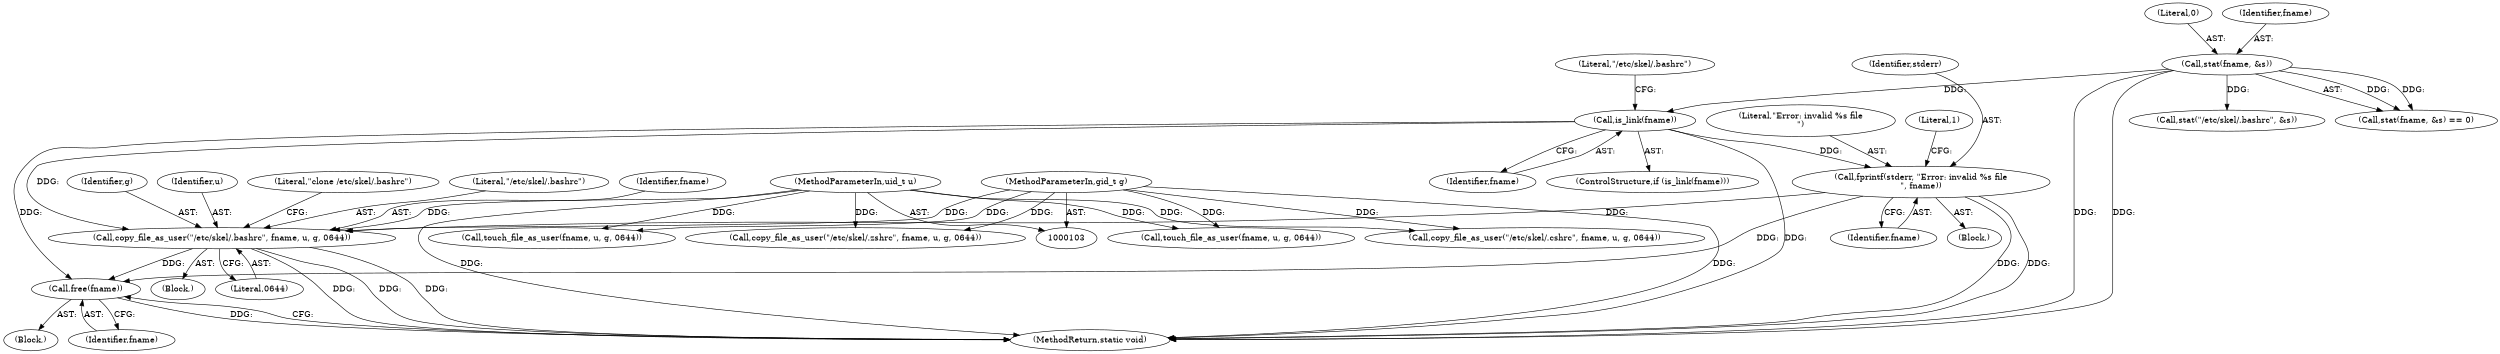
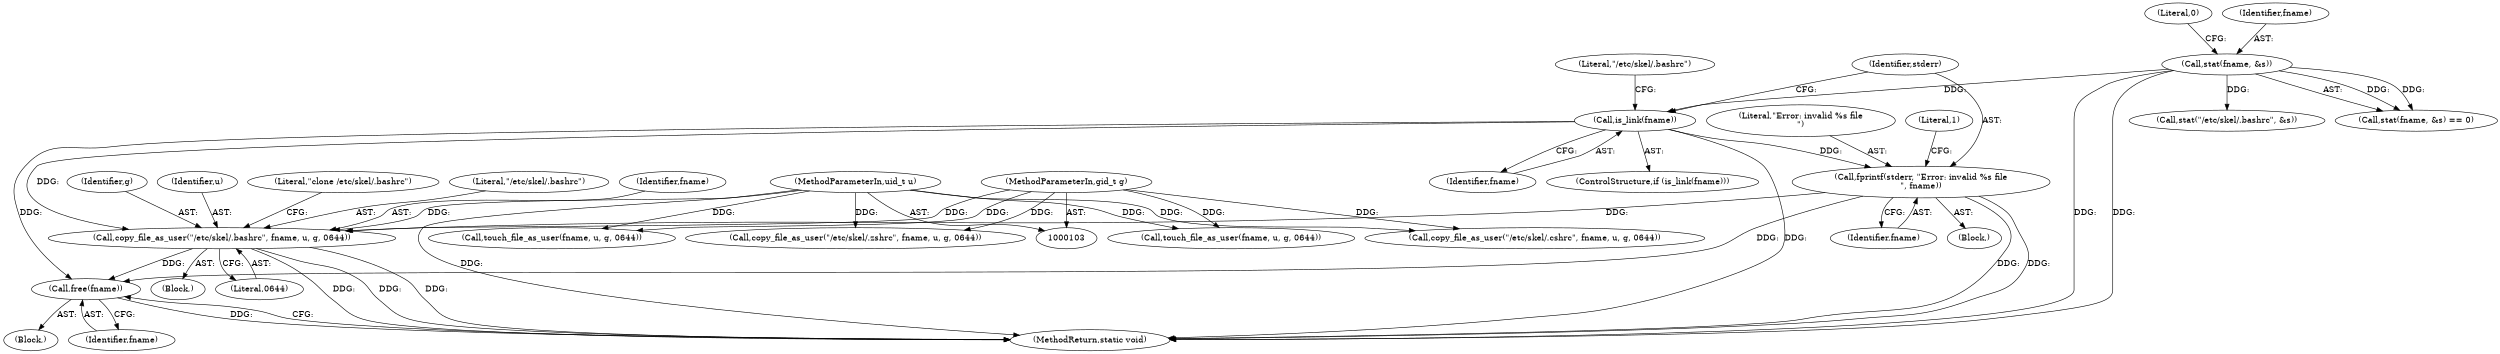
  digraph {
    n1 [label="(Call,free(fname))"]
    n2 [label="(Identifier,fname)"]
    n3 [label="(MethodReturn,static void)"]
    n4 [label="(Block,)"]
    n5 [label="(Call,is_link(fname))"]
    n6 [label="(Call,fprintf(stderr, \"Error: invalid %s file\n\", fname))"]
    n7 [label="(Call,copy_file_as_user(\"/etc/skel/.bashrc\", fname, u, g, 0644))"]
    n8 [label="(Identifier,fname)"]
    n9 [label="(ControlStructure,if (is_link(fname)))"]
    n10 [label="(Identifier,fname)"]
    n11 [label="(Block,)"]
    n12 [label="(Block,)"]
    n13 [label="(Literal,0644)"]
    n14 [label="(Call,stat(fname, &s))"]
    n15 [label="(Call,stat(\"/etc/skel/.bashrc\", &s))"]
    n16 [label="(Call,stat(fname, &s) == 0)"]
    n17 [label="(MethodParameterIn,uid_t u)"]
    n18 [label="(Call,touch_file_as_user(fname, u, g, 0644))"]
    n19 [label="(Call,copy_file_as_user(\"/etc/skel/.zshrc\", fname, u, g, 0644))"]
    n20 [label="(Call,touch_file_as_user(fname, u, g, 0644))"]
    n21 [label="(Call,copy_file_as_user(\"/etc/skel/.cshrc\", fname, u, g, 0644))"]
    1000103
    n23 [label="(MethodParameterIn,gid_t g)"]
    n24 [label="(Identifier,stderr)"]
    n25 [label="(Literal,0)"]
    n26 [label="(Identifier,u)"]
    n27 [label="(Literal,\"Error: invalid %s file\n\")"]
    n28 [label="(Literal,\"clone /etc/skel/.bashrc\")"]
    n29 [label="(Literal,1)"]
    n30 [label="(Literal,\"/etc/skel/.bashrc\")"]
    n31 [label="(Identifier,fname)"]
    n32 [label="(Literal,\"/etc/skel/.bashrc\")"]
    n33 [label="(Identifier,fname)"]
    n34 [label="(Identifier,g)"]
    n1 -> n2 [label="CFG: "]
    n1 -> n3 [label="DDG: "]
    n1 -> n4 [label="AST: "]
    n2 -> n1 [label="AST: "]
    n3 -> n1 [label="CFG: "]
    n5 -> n1 [label="DDG: "]
    n5 -> n3 [label="DDG: "]
    n5 -> n6 [label="DDG: "]
    n5 -> n7 [label="DDG: "]
    n5 -> n8 [label="CFG: "]
    n5 -> n9 [label="AST: "]
    n6 -> n1 [label="DDG: "]
    n6 -> n3 [label="DDG: "]
    n6 -> n3 [label="DDG: "]
    n6 -> n7 [label="DDG: "]
    n6 -> n10 [label="CFG: "]
    n6 -> n11 [label="AST: "]
    n7 -> n1 [label="DDG: "]
    n7 -> n3 [label="DDG: "]
    n7 -> n3 [label="DDG: "]
    n7 -> n3 [label="DDG: "]
    n7 -> n12 [label="AST: "]
    n7 -> n13 [label="CFG: "]
    n8 -> n5 [label="AST: "]
    n10 -> n6 [label="AST: "]
    n13 -> n7 [label="AST: "]
    n14 -> n3 [label="DDG: "]
    n14 -> n3 [label="DDG: "]
    n14 -> n5 [label="DDG: "]
    n14 -> n15 [label="DDG: "]
    n14 -> n16 [label="AST: "]
    n14 -> n16 [label="DDG: "]
    n14 -> n16 [label="DDG: "]
    n17 -> n3 [label="DDG: "]
    n17 -> n7 [label="DDG: "]
    n17 -> n18 [label="DDG: "]
    n17 -> n19 [label="DDG: "]
    n17 -> n20 [label="DDG: "]
    n17 -> n21 [label="DDG: "]
    n17 -> 1000103 [label="AST: "]
-   n23 -> n3 [label="DDG: "]
    n23 -> n7 [label="DDG: "]
    n23 -> n18 [label="DDG: "]
    n23 -> n19 [label="DDG: "]
    n23 -> n20 [label="DDG: "]
    n23 -> n21 [label="DDG: "]
    n23 -> 1000103 [label="AST: "]
+   n24 -> n5 [label="CFG: "]
    n24 -> n6 [label="AST: "]
-   n25 -> n14 [label="AST: "]
+   n25 -> n14 [label="CFG: "]
    n26 -> n7 [label="AST: "]
    n27 -> n6 [label="AST: "]
    n28 -> n7 [label="CFG: "]
    n29 -> n6 [label="CFG: "]
    n30 -> n7 [label="AST: "]
    n31 -> n7 [label="AST: "]
    n32 -> n5 [label="CFG: "]
    n33 -> n14 [label="AST: "]
    n34 -> n7 [label="AST: "]
  }
